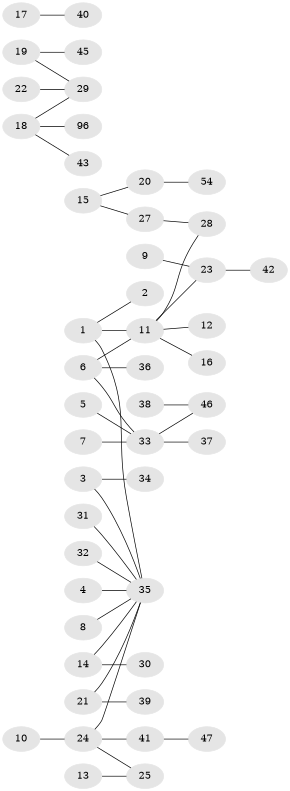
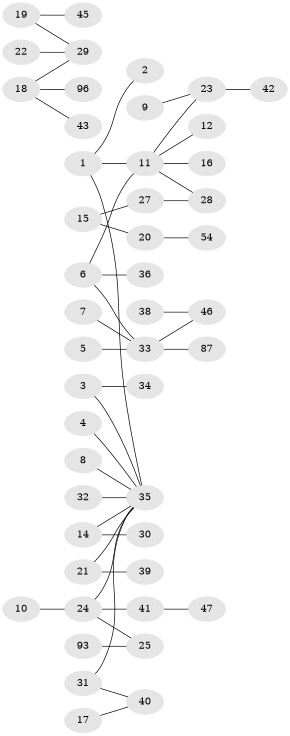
  graph {
    rankdir=LR
    node [color=gray90 style=filled]
    edge [weight=1.0]
    1
    2
    11
    35
    23
    12
    16
    28
    19
    29
    45
    3
    34
    4
    5
    33
-   37
+   37 [label=87]
    46
    6
    36
    7
    8
    9
    42
    10
    24
    25
    41
-   13
+   13 [label=93]
    14
    30
    15
    20
    27
    n35 [label=54]
    17
    40
    n38 [label=96]
    18
    43
    21
    39
    22
    47
    31
    32
    38
    1 -- 2
    1 -- 11
    1 -- 35
    11 -- 23
    11 -- 12
    11 -- 16
    11 -- 28
    23 -- 42
    19 -- 29
    19 -- 45
    3 -- 35
    3 -- 34
    4 -- 35
    5 -- 33
    33 -- 37
    33 -- 46
    6 -- 11
    6 -- 33
    6 -- 36
    7 -- 33
    8 -- 35
    9 -- 23
    10 -- 24
    24 -- 35
    24 -- 25
    24 -- 41
    41 -- 47
    13 -- 25
    14 -- 35
    14 -- 30
    15 -- 20
    15 -- 27
    20 -- n35
    27 -- 28
    17 -- 40
    18 -- 29
    18 -- n38
    18 -- 43
    21 -- 35
    21 -- 39
    22 -- 29
    31 -- 35
+   31 -- 40
    32 -- 35
    38 -- 46
  }
